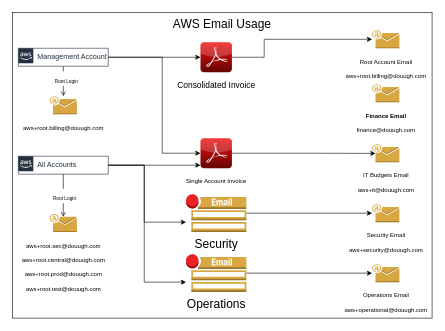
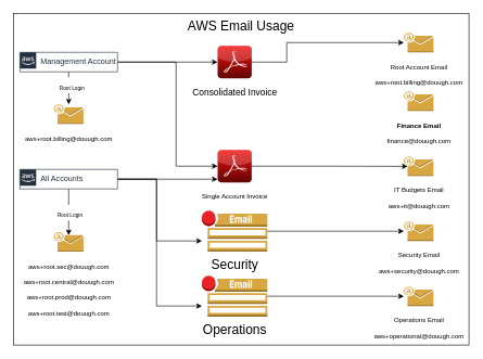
  <mxCell id="0" />
  <mxCell id="1" parent="0" />
  <mxCell id="2" value="AWS Email Usage" style="dashed=0;verticalAlign=top;fontStyle=0;rounded=0;shadow=0;glass=0;fontSize=20;" vertex="1" parent="1"><mxGeometry x="20" y="20" width="700" height="510" as="geometry" /></mxCell>
- <mxCell id="3" value="" style="edgeStyle=orthogonalEdgeStyle;rounded=0;orthogonalLoop=1;jettySize=auto;html=1;fontSize=20;endArrow=open;" edge="1" parent="1" source="7" target="8"><mxGeometry relative="1" as="geometry" /></mxCell>
+ <mxCell id="3" value="" style="edgeStyle=orthogonalEdgeStyle;rounded=0;orthogonalLoop=1;jettySize=auto;html=1;fontSize=20;" edge="1" parent="1" source="7" target="8"><mxGeometry relative="1" as="geometry" /></mxCell>
  <mxCell id="4" value="&lt;font style=&quot;font-size: 8px&quot;&gt;Root Login&lt;/font&gt;" style="edgeLabel;html=1;align=center;verticalAlign=middle;resizable=0;points=[];fontSize=20;" vertex="1" connectable="0" parent="3"><mxGeometry x="-0.24" y="4" relative="1" as="geometry"><mxPoint as="offset" /></mxGeometry></mxCell>
  <mxCell id="5" style="edgeStyle=orthogonalEdgeStyle;rounded=0;orthogonalLoop=1;jettySize=auto;html=1;fontSize=20;" edge="1" parent="1" source="7" target="10"><mxGeometry relative="1" as="geometry" /></mxCell>
  <mxCell id="6" style="edgeStyle=orthogonalEdgeStyle;rounded=0;orthogonalLoop=1;jettySize=auto;html=1;fontSize=20;" edge="1" parent="1" source="7" target="15"><mxGeometry relative="1" as="geometry"><Array as="points"><mxPoint x="270" y="95" /><mxPoint x="270" y="255" /></Array></mxGeometry></mxCell>
  <mxCell id="7" value="Management Account" style="points=[[0,0],[0.25,0],[0.5,0],[0.75,0],[1,0],[1,0.25],[1,0.5],[1,0.75],[1,1],[0.75,1],[0.5,1],[0.25,1],[0,1],[0,0.75],[0,0.5],[0,0.25]];outlineConnect=0;gradientColor=none;html=1;whiteSpace=wrap;fontSize=12;fontStyle=0;shape=mxgraph.aws4.group;grIcon=mxgraph.aws4.group_aws_cloud_alt;strokeColor=#232F3E;fillColor=none;verticalAlign=top;align=left;spacingLeft=30;fontColor=#232F3E;dashed=0;" vertex="1" parent="1"><mxGeometry x="30" y="80" width="150" height="30" as="geometry" /></mxCell>
  <mxCell id="8" value="&lt;font style=&quot;font-size: 10px&quot;&gt;aws+root.billing@douugh.com&lt;/font&gt;" style="outlineConnect=0;dashed=0;verticalLabelPosition=bottom;verticalAlign=top;align=center;html=1;shape=mxgraph.aws3.email;fillColor=#D9A741;gradientColor=none;rounded=0;shadow=0;glass=0;fontSize=20;" vertex="1" parent="1"><mxGeometry x="82.25" y="160" width="45.5" height="30" as="geometry" /></mxCell>
  <mxCell id="9" style="edgeStyle=orthogonalEdgeStyle;rounded=0;orthogonalLoop=1;jettySize=auto;html=1;fontSize=20;" edge="1" parent="1" source="10" target="11"><mxGeometry relative="1" as="geometry"><Array as="points"><mxPoint x="440" y="95" /><mxPoint x="440" y="65" /></Array></mxGeometry></mxCell>
  <mxCell id="10" value="&lt;font style=&quot;font-size: 14px&quot;&gt;Consolidated Invoice&lt;br&gt;&lt;/font&gt;" style="dashed=0;outlineConnect=0;html=1;align=center;labelPosition=center;verticalLabelPosition=bottom;verticalAlign=top;shape=mxgraph.webicons.adobe_pdf;fillColor=#F40C0C;gradientColor=#610603;rounded=0;shadow=0;glass=0;fontSize=20;" vertex="1" parent="1"><mxGeometry x="333.8" y="70" width="52.4" height="50" as="geometry" /></mxCell>
  <mxCell id="11" value="&lt;font style=&quot;font-size: 10px&quot;&gt;Root Account Email&lt;/font&gt;&lt;font style=&quot;font-size: 8px&quot;&gt;&lt;br&gt;&lt;/font&gt;&lt;div align=&quot;center&quot;&gt;&lt;font style=&quot;font-size: 10px&quot;&gt;aws+root.billing@douugh.com&lt;/font&gt;&lt;/div&gt;" style="outlineConnect=0;dashed=0;verticalLabelPosition=bottom;verticalAlign=top;align=center;html=1;shape=mxgraph.aws3.email;fillColor=#D9A741;gradientColor=none;rounded=0;shadow=0;glass=0;fontSize=20;" vertex="1" parent="1"><mxGeometry x="620" y="50" width="45.5" height="30" as="geometry" /></mxCell>
  <mxCell id="12" value="&lt;font style=&quot;font-size: 10px&quot;&gt;IT Budgets Email&lt;br&gt;&lt;font style=&quot;font-size: 10px&quot;&gt;aws+it@douugh.com&lt;/font&gt;&lt;/font&gt;" style="outlineConnect=0;dashed=0;verticalLabelPosition=bottom;verticalAlign=top;align=center;html=1;shape=mxgraph.aws3.email;fillColor=#D9A741;gradientColor=none;rounded=0;shadow=0;glass=0;fontSize=20;" vertex="1" parent="1"><mxGeometry x="620" y="240" width="45.5" height="30" as="geometry" /></mxCell>
  <mxCell id="13" value="&lt;b&gt;&lt;font style=&quot;font-size: 10px&quot;&gt;Finance Email&lt;/font&gt;&lt;/b&gt;&lt;font style=&quot;font-size: 8px&quot;&gt;&lt;br&gt;&lt;/font&gt;&lt;div align=&quot;center&quot;&gt;&lt;font style=&quot;font-size: 10px&quot;&gt;finance@douugh.com&lt;/font&gt;&lt;/div&gt;" style="outlineConnect=0;dashed=0;verticalLabelPosition=bottom;verticalAlign=top;align=center;html=1;shape=mxgraph.aws3.email;fillColor=#D9A741;gradientColor=none;rounded=0;shadow=0;glass=0;fontSize=20;" vertex="1" parent="1"><mxGeometry x="620" y="140" width="45.5" height="30" as="geometry" /></mxCell>
  <mxCell id="14" style="edgeStyle=orthogonalEdgeStyle;rounded=0;orthogonalLoop=1;jettySize=auto;html=1;entryX=0.125;entryY=0.51;entryDx=0;entryDy=0;entryPerimeter=0;fontSize=20;" edge="1" parent="1" source="15" target="12"><mxGeometry relative="1" as="geometry" /></mxCell>
  <mxCell id="15" value="&lt;font style=&quot;font-size: 10px&quot;&gt;Single Account Invoice&lt;br&gt;&lt;/font&gt;" style="dashed=0;outlineConnect=0;html=1;align=center;labelPosition=center;verticalLabelPosition=bottom;verticalAlign=top;shape=mxgraph.webicons.adobe_pdf;fillColor=#F40C0C;gradientColor=#610603;rounded=0;shadow=0;glass=0;fontSize=20;" vertex="1" parent="1"><mxGeometry x="333.8" y="230" width="52.4" height="50" as="geometry" /></mxCell>
  <mxCell id="16" style="edgeStyle=orthogonalEdgeStyle;rounded=0;orthogonalLoop=1;jettySize=auto;html=1;fontSize=20;" edge="1" parent="1" source="17" target="20"><mxGeometry relative="1" as="geometry" /></mxCell>
  <mxCell id="17" value="Security" style="outlineConnect=0;dashed=0;verticalLabelPosition=bottom;verticalAlign=top;align=center;html=1;shape=mxgraph.aws3.email_notification;fillColor=#D9A741;gradientColor=none;rounded=0;shadow=0;glass=0;fontSize=20;" vertex="1" parent="1"><mxGeometry x="309.75" y="323.5" width="100.5" height="63" as="geometry" /></mxCell>
  <mxCell id="18" style="edgeStyle=orthogonalEdgeStyle;rounded=0;orthogonalLoop=1;jettySize=auto;html=1;fontSize=20;" edge="1" parent="1" source="19" target="21"><mxGeometry relative="1" as="geometry" /></mxCell>
  <mxCell id="19" value="Operations" style="outlineConnect=0;dashed=0;verticalLabelPosition=bottom;verticalAlign=top;align=center;html=1;shape=mxgraph.aws3.email_notification;fillColor=#D9A741;gradientColor=none;rounded=0;shadow=0;glass=0;fontSize=20;" vertex="1" parent="1"><mxGeometry x="309.75" y="423.5" width="100.5" height="63" as="geometry" /></mxCell>
  <mxCell id="20" value="&lt;font style=&quot;font-size: 10px&quot;&gt;Security Email&lt;br&gt;&lt;font style=&quot;font-size: 10px&quot;&gt;aws+security@douugh.com&lt;/font&gt;&lt;/font&gt;" style="outlineConnect=0;dashed=0;verticalLabelPosition=bottom;verticalAlign=top;align=center;html=1;shape=mxgraph.aws3.email;fillColor=#D9A741;gradientColor=none;rounded=0;shadow=0;glass=0;fontSize=20;" vertex="1" parent="1"><mxGeometry x="620" y="340" width="45.5" height="30" as="geometry" /></mxCell>
  <mxCell id="21" value="&lt;font style=&quot;font-size: 10px&quot;&gt;Operations Email&lt;br&gt;&lt;font style=&quot;font-size: 10px&quot;&gt;aws+operational@douugh.com&lt;/font&gt;&lt;/font&gt;" style="outlineConnect=0;dashed=0;verticalLabelPosition=bottom;verticalAlign=top;align=center;html=1;shape=mxgraph.aws3.email;fillColor=#D9A741;gradientColor=none;rounded=0;shadow=0;glass=0;fontSize=20;" vertex="1" parent="1"><mxGeometry x="620" y="440" width="45.5" height="30" as="geometry" /></mxCell>
  <mxCell id="22" style="edgeStyle=orthogonalEdgeStyle;rounded=0;orthogonalLoop=1;jettySize=auto;html=1;fontSize=20;" edge="1" parent="1" source="27" target="15"><mxGeometry relative="1" as="geometry"><Array as="points"><mxPoint x="300" y="275" /><mxPoint x="300" y="275" /></Array></mxGeometry></mxCell>
  <mxCell id="23" style="edgeStyle=orthogonalEdgeStyle;rounded=0;orthogonalLoop=1;jettySize=auto;html=1;fontSize=20;" edge="1" parent="1" source="27" target="17"><mxGeometry relative="1" as="geometry"><Array as="points"><mxPoint x="240" y="275" /><mxPoint x="240" y="370" /></Array></mxGeometry></mxCell>
  <mxCell id="24" style="edgeStyle=orthogonalEdgeStyle;rounded=0;orthogonalLoop=1;jettySize=auto;html=1;fontSize=20;" edge="1" parent="1" source="27" target="19"><mxGeometry relative="1" as="geometry"><Array as="points"><mxPoint x="240" y="275" /><mxPoint x="240" y="470" /></Array></mxGeometry></mxCell>
- <mxCell id="25" style="edgeStyle=orthogonalEdgeStyle;rounded=0;orthogonalLoop=1;jettySize=auto;html=1;entryX=0.5;entryY=0.155;entryDx=0;entryDy=0;entryPerimeter=0;fontSize=20;endArrow=open;" edge="1" parent="1" source="27" target="28"><mxGeometry relative="1" as="geometry" /></mxCell>
+ <mxCell id="25" style="edgeStyle=orthogonalEdgeStyle;rounded=0;orthogonalLoop=1;jettySize=auto;html=1;entryX=0.5;entryY=0.155;entryDx=0;entryDy=0;entryPerimeter=0;fontSize=20;" edge="1" parent="1" source="27" target="28"><mxGeometry relative="1" as="geometry" /></mxCell>
  <mxCell id="26" value="&lt;font style=&quot;font-size: 8px&quot;&gt;Root Login&lt;br&gt;&lt;/font&gt;" style="edgeLabel;html=1;align=center;verticalAlign=middle;resizable=0;points=[];fontSize=20;" vertex="1" connectable="0" parent="25"><mxGeometry x="-0.016" y="1" relative="1" as="geometry"><mxPoint as="offset" /></mxGeometry></mxCell>
  <mxCell id="27" value="All Accounts" style="points=[[0,0],[0.25,0],[0.5,0],[0.75,0],[1,0],[1,0.25],[1,0.5],[1,0.75],[1,1],[0.75,1],[0.5,1],[0.25,1],[0,1],[0,0.75],[0,0.5],[0,0.25]];outlineConnect=0;gradientColor=none;html=1;whiteSpace=wrap;fontSize=12;fontStyle=0;shape=mxgraph.aws4.group;grIcon=mxgraph.aws4.group_aws_cloud_alt;strokeColor=#232F3E;fillColor=none;verticalAlign=top;align=left;spacingLeft=30;fontColor=#232F3E;dashed=0;" vertex="1" parent="1"><mxGeometry x="30" y="260" width="150" height="30" as="geometry" /></mxCell>
  <mxCell id="28" value="&lt;font style=&quot;font-size: 10px&quot;&gt;aws+root.sec@douugh.com&lt;/font&gt;&lt;font style=&quot;font-size: 10px&quot;&gt;&lt;br&gt;aws+root.central@douugh.com&lt;br&gt;aws+root.prod@douugh.com&lt;br&gt;aws+root.test@douugh.com&lt;br&gt;&lt;/font&gt;" style="outlineConnect=0;dashed=0;verticalLabelPosition=bottom;verticalAlign=top;align=center;html=1;shape=mxgraph.aws3.email;fillColor=#D9A741;gradientColor=none;rounded=0;shadow=0;glass=0;fontSize=20;" vertex="1" parent="1"><mxGeometry x="82.25" y="356.5" width="45.5" height="30" as="geometry" /></mxCell>
